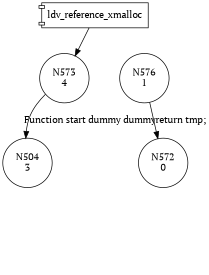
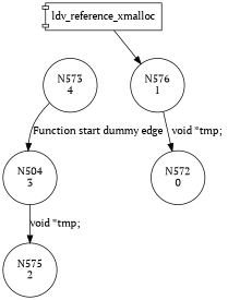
  digraph {
    fontname="PT Serif"
    node [fontname="PT Serif" shape=circle]
    edge [fontname="PT Serif"]
    n1 [label="N573\n4"]
    n2 [label="N504\n3"]
+   n3 [label="N575\n2"]
    n4 [label=ldv_reference_xmalloc shape=component]
    n5 [label="N576\n1"]
    n6 [label="N572\n0"]
-   n1 -> n2 [label="Function start dummy dummy"]
-   n4 -> n1
-   n5 -> n6 [label="return tmp;"]
+   n1 -> n2 [label="Function start dummy edge"]
+   n2 -> n3 [label="void *tmp;"]
+   n4 -> n5
+   n5 -> n6 [label="void *tmp;"]
  }
